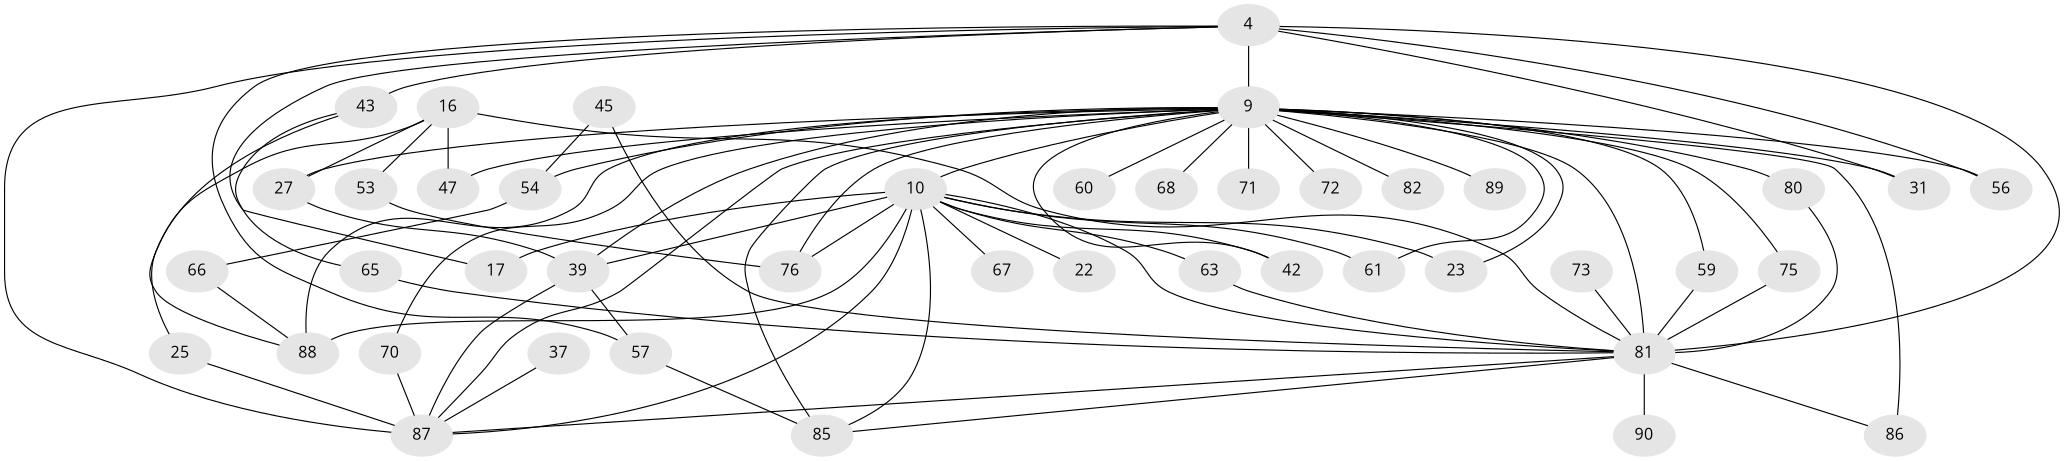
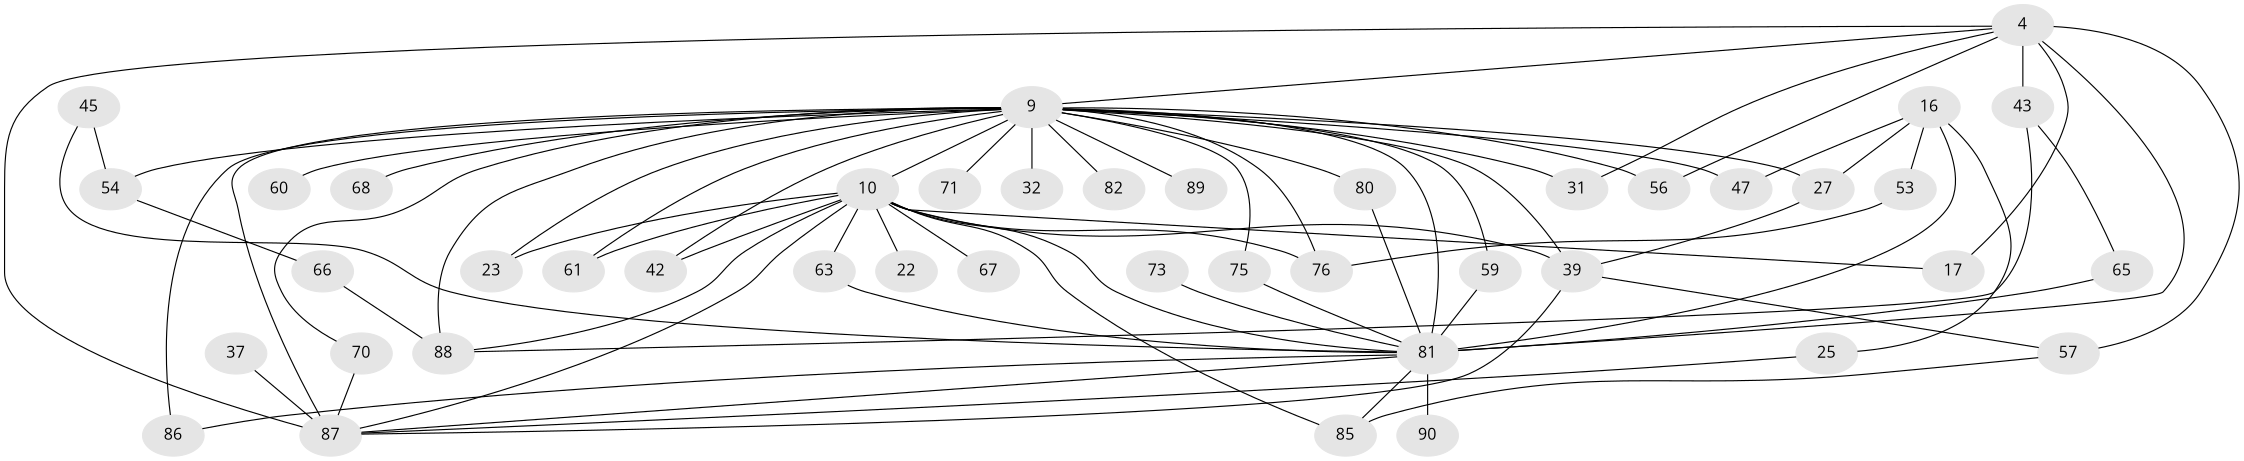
  graph {
    fontname="Open Sans"
    node [color=gray90 fontname="Open Sans" style=filled]
    edge [fontname="Open Sans"]
    4 [super="+1"]
    9 [super="+6+7"]
    17
    31
    43 [super="+15"]
    56
    57 [super="+49"]
    81 [super="+78+79+33"]
    87 [super="+21+74"]
    10 [super="+2+3"]
    23
    27 [super="+24"]
    39 [super="+29+28"]
    42
    47
    54 [super="+26+46"]
    59
    60
    61
    68
    70
    71
-   72 [super="+38"]
+   72 [super="+38" label=32]
    75
    76 [super="+50"]
    80 [super="+34"]
    82
    85 [super="+69+84"]
    86 [super="+44+64"]
    88 [super="+62+77"]
    89 [super="+35"]
    22
    63
    67
    65
    90
    66
    37
    16
    25
    53
    45
    73
    4 -- 9 [weight=6]
    4 -- 17
    4 -- 31
    4 -- 43 [weight=3]
    4 -- 56
    4 -- 57 [weight=2]
    4 -- 81 [weight=7]
    4 -- 87 [weight=4]
    9 -- 31
    9 -- 56
    9 -- 81 [weight=10]
    9 -- 87
    9 -- 10 [weight=9]
    9 -- 23
    9 -- 27
    9 -- 39 [weight=3]
    9 -- 42
    9 -- 47
    9 -- 54 [weight=4]
    9 -- 59
    9 -- 60 [weight=2]
    9 -- 61
    9 -- 68 [weight=2]
    9 -- 70
    9 -- 71 [weight=2]
    9 -- 72 [weight=3]
    9 -- 75
    9 -- 76 [weight=2]
    9 -- 80 [weight=2]
    9 -- 82 [weight=2]
-   9 -- 85
    9 -- 86 [weight=5]
    9 -- 88 [weight=3]
    9 -- 89 [weight=3]
    43 -- 88
    43 -- 65
    57 -- 85
    81 -- 87 [weight=2]
    81 -- 85
    81 -- 86
    81 -- 90 [weight=2]
    10 -- 17
    10 -- 81 [weight=7]
    10 -- 87
    10 -- 23
    10 -- 39 [weight=3]
    10 -- 42
    10 -- 61
    10 -- 76
    10 -- 85
    10 -- 88 [weight=2]
    10 -- 22 [weight=2]
    10 -- 63
    10 -- 67 [weight=2]
    27 -- 39
    39 -- 57
    39 -- 87
    54 -- 66
    59 -- 81
    70 -- 87
    75 -- 81
    80 -- 81
    63 -- 81
    65 -- 81
    66 -- 88
    37 -- 87
    16 -- 81 [weight=2]
    16 -- 27
    16 -- 47
    16 -- 25
    16 -- 53
    25 -- 87
    53 -- 76
    45 -- 81
    45 -- 54
    73 -- 81 [weight=2]
  }
